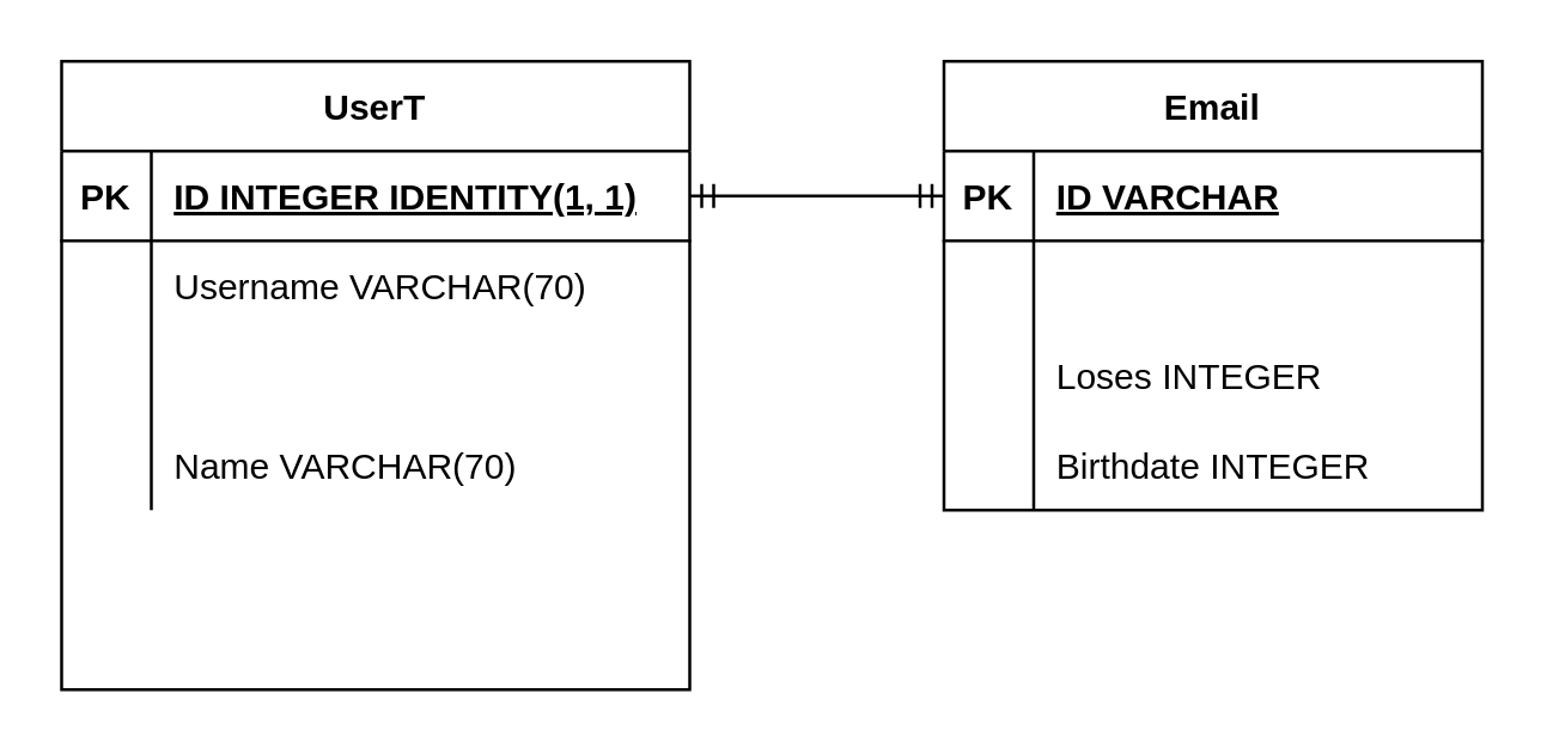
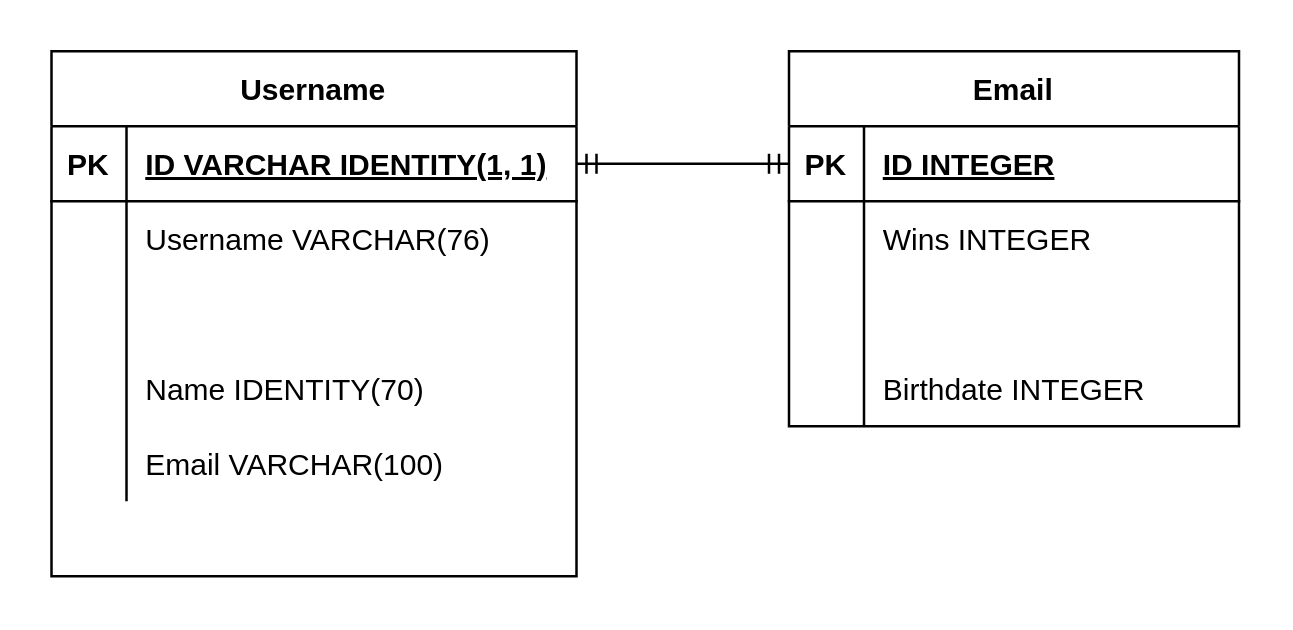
  <mxCell id="0" />
  <mxCell id="1" parent="0" />
  <mxCell id="2" value="Email" style="shape=table;startSize=30;container=1;collapsible=1;childLayout=tableLayout;fixedRows=1;rowLines=0;fontStyle=1;align=center;resizeLast=1;swimlaneFillColor=default;" parent="1" vertex="1"><mxGeometry x="315" y="20" width="180" height="150" as="geometry" /></mxCell>
  <mxCell id="3" value="" style="shape=partialRectangle;collapsible=0;dropTarget=0;pointerEvents=0;fillColor=none;top=0;left=0;bottom=1;right=0;points=[[0,0.5],[1,0.5]];portConstraint=eastwest;" parent="2" vertex="1"><mxGeometry y="30" width="180" height="30" as="geometry" /></mxCell>
  <mxCell id="4" value="PK" style="shape=partialRectangle;connectable=0;fillColor=none;top=0;left=0;bottom=0;right=0;fontStyle=1;overflow=hidden;" parent="3" vertex="1"><mxGeometry width="30" height="30" as="geometry"><mxRectangle width="30" height="30" as="alternateBounds" /></mxGeometry></mxCell>
- <mxCell id="5" value="ID VARCHAR" style="shape=partialRectangle;connectable=0;fillColor=none;top=0;left=0;bottom=0;right=0;align=left;spacingLeft=6;fontStyle=5;overflow=hidden;" parent="3" vertex="1"><mxGeometry x="30" width="150" height="30" as="geometry"><mxRectangle width="150" height="30" as="alternateBounds" /></mxGeometry></mxCell>
+ <mxCell id="5" value="ID INTEGER" style="shape=partialRectangle;connectable=0;fillColor=none;top=0;left=0;bottom=0;right=0;align=left;spacingLeft=6;fontStyle=5;overflow=hidden;" parent="3" vertex="1"><mxGeometry x="30" width="150" height="30" as="geometry"><mxRectangle width="150" height="30" as="alternateBounds" /></mxGeometry></mxCell>
  <mxCell id="6" value="" style="shape=partialRectangle;collapsible=0;dropTarget=0;pointerEvents=0;fillColor=none;top=0;left=0;bottom=0;right=0;points=[[0,0.5],[1,0.5]];portConstraint=eastwest;" parent="2" vertex="1"><mxGeometry y="60" width="180" height="30" as="geometry" /></mxCell>
  <mxCell id="7" value="" style="shape=partialRectangle;connectable=0;fillColor=none;top=0;left=0;bottom=0;right=0;editable=1;overflow=hidden;" parent="6" vertex="1"><mxGeometry width="30" height="30" as="geometry"><mxRectangle width="30" height="30" as="alternateBounds" /></mxGeometry></mxCell>
+ <mxCell id="8" value="Wins INTEGER" style="shape=partialRectangle;connectable=0;fillColor=none;top=0;left=0;bottom=0;right=0;align=left;spacingLeft=6;overflow=hidden;" parent="6" vertex="1"><mxGeometry x="30" width="150" height="30" as="geometry"><mxRectangle width="150" height="30" as="alternateBounds" /></mxGeometry></mxCell>
  <mxCell id="9" value="" style="shape=partialRectangle;collapsible=0;dropTarget=0;pointerEvents=0;fillColor=none;top=0;left=0;bottom=0;right=0;points=[[0,0.5],[1,0.5]];portConstraint=eastwest;" parent="2" vertex="1"><mxGeometry y="90" width="180" height="30" as="geometry" /></mxCell>
  <mxCell id="10" value="" style="shape=partialRectangle;connectable=0;fillColor=none;top=0;left=0;bottom=0;right=0;editable=1;overflow=hidden;" parent="9" vertex="1"><mxGeometry width="30" height="30" as="geometry"><mxRectangle width="30" height="30" as="alternateBounds" /></mxGeometry></mxCell>
- <mxCell id="11" value="Loses INTEGER" style="shape=partialRectangle;connectable=0;fillColor=none;top=0;left=0;bottom=0;right=0;align=left;spacingLeft=6;overflow=hidden;" parent="9" vertex="1"><mxGeometry x="30" width="150" height="30" as="geometry"><mxRectangle width="150" height="30" as="alternateBounds" /></mxGeometry></mxCell>
  <mxCell id="12" value="" style="shape=partialRectangle;collapsible=0;dropTarget=0;pointerEvents=0;fillColor=none;top=0;left=0;bottom=0;right=0;points=[[0,0.5],[1,0.5]];portConstraint=eastwest;" parent="2" vertex="1"><mxGeometry y="120" width="180" height="30" as="geometry" /></mxCell>
  <mxCell id="13" value="" style="shape=partialRectangle;connectable=0;fillColor=none;top=0;left=0;bottom=0;right=0;editable=1;overflow=hidden;" parent="12" vertex="1"><mxGeometry width="30" height="30" as="geometry"><mxRectangle width="30" height="30" as="alternateBounds" /></mxGeometry></mxCell>
  <mxCell id="14" value="Birthdate INTEGER" style="shape=partialRectangle;connectable=0;fillColor=none;top=0;left=0;bottom=0;right=0;align=left;spacingLeft=6;overflow=hidden;" parent="12" vertex="1"><mxGeometry x="30" width="150" height="30" as="geometry"><mxRectangle width="150" height="30" as="alternateBounds" /></mxGeometry></mxCell>
- <mxCell id="15" value="UserT" style="shape=table;startSize=30;container=1;collapsible=1;childLayout=tableLayout;fixedRows=1;rowLines=0;fontStyle=1;align=center;resizeLast=1;gradientColor=none;swimlaneFillColor=default;" parent="1" vertex="1"><mxGeometry x="20" y="20" width="210" height="210" as="geometry" /></mxCell>
+ <mxCell id="15" value="Username" style="shape=table;startSize=30;container=1;collapsible=1;childLayout=tableLayout;fixedRows=1;rowLines=0;fontStyle=1;align=center;resizeLast=1;gradientColor=none;swimlaneFillColor=default;" parent="1" vertex="1"><mxGeometry x="20" y="20" width="210" height="210" as="geometry" /></mxCell>
  <mxCell id="16" value="" style="shape=partialRectangle;collapsible=0;dropTarget=0;pointerEvents=0;fillColor=none;top=0;left=0;bottom=1;right=0;points=[[0,0.5],[1,0.5]];portConstraint=eastwest;" parent="15" vertex="1"><mxGeometry y="30" width="210" height="30" as="geometry" /></mxCell>
  <mxCell id="17" value="PK" style="shape=partialRectangle;connectable=0;fillColor=none;top=0;left=0;bottom=0;right=0;fontStyle=1;overflow=hidden;" parent="16" vertex="1"><mxGeometry width="30" height="30" as="geometry"><mxRectangle width="30" height="30" as="alternateBounds" /></mxGeometry></mxCell>
- <mxCell id="18" value="ID INTEGER IDENTITY(1, 1)" style="shape=partialRectangle;connectable=0;fillColor=none;top=0;left=0;bottom=0;right=0;align=left;spacingLeft=6;fontStyle=5;overflow=hidden;" parent="16" vertex="1"><mxGeometry x="30" width="180" height="30" as="geometry"><mxRectangle width="180" height="30" as="alternateBounds" /></mxGeometry></mxCell>
+ <mxCell id="18" value="ID VARCHAR IDENTITY(1, 1)" style="shape=partialRectangle;connectable=0;fillColor=none;top=0;left=0;bottom=0;right=0;align=left;spacingLeft=6;fontStyle=5;overflow=hidden;" parent="16" vertex="1"><mxGeometry x="30" width="180" height="30" as="geometry"><mxRectangle width="180" height="30" as="alternateBounds" /></mxGeometry></mxCell>
  <mxCell id="19" value="" style="shape=partialRectangle;collapsible=0;dropTarget=0;pointerEvents=0;fillColor=none;top=0;left=0;bottom=0;right=0;points=[[0,0.5],[1,0.5]];portConstraint=eastwest;" parent="15" vertex="1"><mxGeometry y="60" width="210" height="30" as="geometry" /></mxCell>
  <mxCell id="20" value="" style="shape=partialRectangle;connectable=0;fillColor=none;top=0;left=0;bottom=0;right=0;editable=1;overflow=hidden;" parent="19" vertex="1"><mxGeometry width="30" height="30" as="geometry"><mxRectangle width="30" height="30" as="alternateBounds" /></mxGeometry></mxCell>
- <mxCell id="21" value="Username VARCHAR(70)" style="shape=partialRectangle;connectable=0;fillColor=none;top=0;left=0;bottom=0;right=0;align=left;spacingLeft=6;overflow=hidden;" parent="19" vertex="1"><mxGeometry x="30" width="180" height="30" as="geometry"><mxRectangle width="180" height="30" as="alternateBounds" /></mxGeometry></mxCell>
+ <mxCell id="21" value="Username VARCHAR(76)" style="shape=partialRectangle;connectable=0;fillColor=none;top=0;left=0;bottom=0;right=0;align=left;spacingLeft=6;overflow=hidden;" parent="19" vertex="1"><mxGeometry x="30" width="180" height="30" as="geometry"><mxRectangle width="180" height="30" as="alternateBounds" /></mxGeometry></mxCell>
  <mxCell id="22" value="" style="shape=partialRectangle;collapsible=0;dropTarget=0;pointerEvents=0;fillColor=none;top=0;left=0;bottom=0;right=0;points=[[0,0.5],[1,0.5]];portConstraint=eastwest;" parent="15" vertex="1"><mxGeometry y="90" width="210" height="30" as="geometry" /></mxCell>
  <mxCell id="23" value="" style="shape=partialRectangle;connectable=0;fillColor=none;top=0;left=0;bottom=0;right=0;editable=1;overflow=hidden;" parent="22" vertex="1"><mxGeometry width="30" height="30" as="geometry"><mxRectangle width="30" height="30" as="alternateBounds" /></mxGeometry></mxCell>
  <mxCell id="24" value="" style="shape=partialRectangle;collapsible=0;dropTarget=0;pointerEvents=0;fillColor=none;top=0;left=0;bottom=0;right=0;points=[[0,0.5],[1,0.5]];portConstraint=eastwest;" parent="15" vertex="1"><mxGeometry y="120" width="210" height="30" as="geometry" /></mxCell>
  <mxCell id="25" value="" style="shape=partialRectangle;connectable=0;fillColor=none;top=0;left=0;bottom=0;right=0;editable=1;overflow=hidden;" parent="24" vertex="1"><mxGeometry width="30" height="30" as="geometry"><mxRectangle width="30" height="30" as="alternateBounds" /></mxGeometry></mxCell>
- <mxCell id="26" value="Name VARCHAR(70)" style="shape=partialRectangle;connectable=0;fillColor=none;top=0;left=0;bottom=0;right=0;align=left;spacingLeft=6;overflow=hidden;" parent="24" vertex="1"><mxGeometry x="30" width="180" height="30" as="geometry"><mxRectangle width="180" height="30" as="alternateBounds" /></mxGeometry></mxCell>
+ <mxCell id="26" value="Name IDENTITY(70)" style="shape=partialRectangle;connectable=0;fillColor=none;top=0;left=0;bottom=0;right=0;align=left;spacingLeft=6;overflow=hidden;" parent="24" vertex="1"><mxGeometry x="30" width="180" height="30" as="geometry"><mxRectangle width="180" height="30" as="alternateBounds" /></mxGeometry></mxCell>
  <mxCell id="27" value="" style="shape=partialRectangle;collapsible=0;dropTarget=0;pointerEvents=0;fillColor=none;top=0;left=0;bottom=0;right=0;points=[[0,0.5],[1,0.5]];portConstraint=eastwest;" parent="15" vertex="1"><mxGeometry y="150" width="210" height="30" as="geometry" /></mxCell>
  <mxCell id="28" value="" style="shape=partialRectangle;connectable=0;fillColor=none;top=0;left=0;bottom=0;right=0;editable=1;overflow=hidden;" parent="27" vertex="1"><mxGeometry width="30" height="30" as="geometry"><mxRectangle width="30" height="30" as="alternateBounds" /></mxGeometry></mxCell>
+ <mxCell id="29" value="Email VARCHAR(100)" style="shape=partialRectangle;connectable=0;fillColor=none;top=0;left=0;bottom=0;right=0;align=left;spacingLeft=6;overflow=hidden;" parent="27" vertex="1"><mxGeometry x="30" width="180" height="30" as="geometry"><mxRectangle width="180" height="30" as="alternateBounds" /></mxGeometry></mxCell>
  <mxCell id="30" value="" style="shape=partialRectangle;collapsible=0;dropTarget=0;pointerEvents=0;fillColor=none;top=0;left=0;bottom=0;right=0;points=[[0,0.5],[1,0.5]];portConstraint=eastwest;" parent="15" vertex="1"><mxGeometry y="180" width="210" height="30" as="geometry" /></mxCell>
  <mxCell id="31" value="" style="shape=partialRectangle;connectable=0;fillColor=none;top=0;left=0;bottom=0;right=0;editable=1;overflow=hidden;" parent="30" vertex="1"><mxGeometry width="30" height="30" as="geometry"><mxRectangle width="30" height="30" as="alternateBounds" /></mxGeometry></mxCell>
  <mxCell id="32" value="" style="edgeStyle=entityRelationEdgeStyle;fontSize=12;html=1;endArrow=ERmandOne;startArrow=ERmandOne;entryX=0;entryY=0.5;entryDx=0;entryDy=0;exitX=1;exitY=0.5;exitDx=0;exitDy=0;" parent="1" source="16" target="3" edge="1"><mxGeometry width="100" height="100" relative="1" as="geometry"><mxPoint x="510" y="95" as="sourcePoint" /><mxPoint x="640" y="50" as="targetPoint" /></mxGeometry></mxCell>
